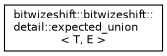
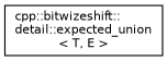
  digraph {
    rankdir=LR
-   n1 [color=black fillcolor=white fontname=Helvetica fontsize=10 height=0.2 label="bitwizeshift::bitwizeshift::\ldetail::expected_union\l\< T, E \>" shape=record style=filled width=0.4]
+   n1 [color=black fillcolor=white fontname=Helvetica fontsize=10 height=0.2 label="cpp::bitwizeshift::\ldetail::expected_union\l\< T, E \>" shape=record style=filled width=0.4]
  }
